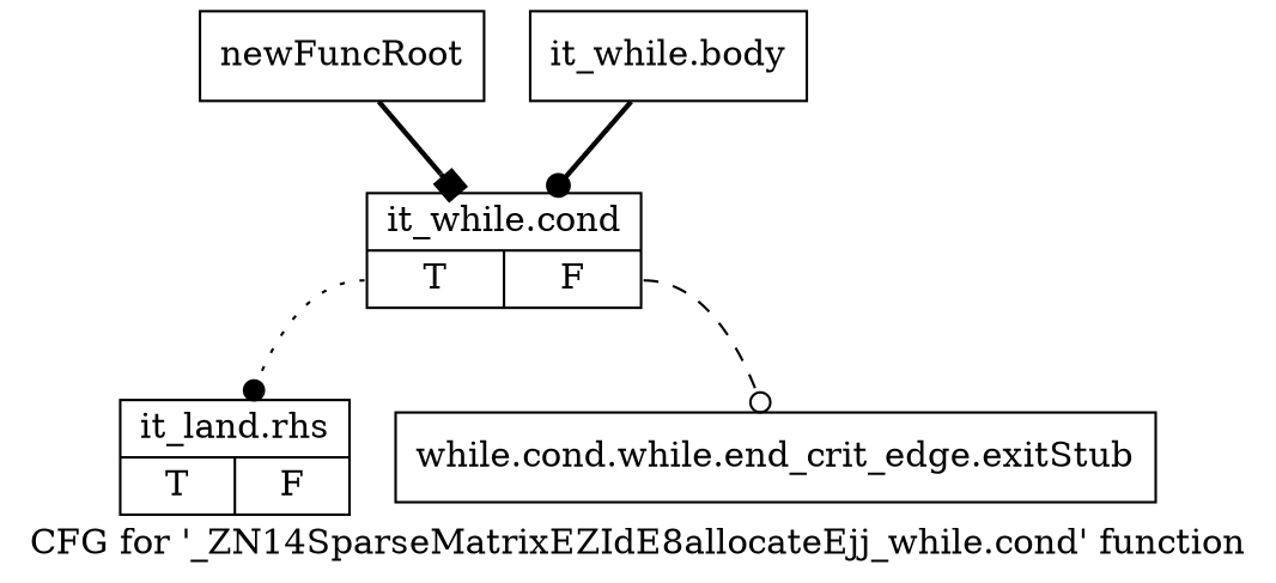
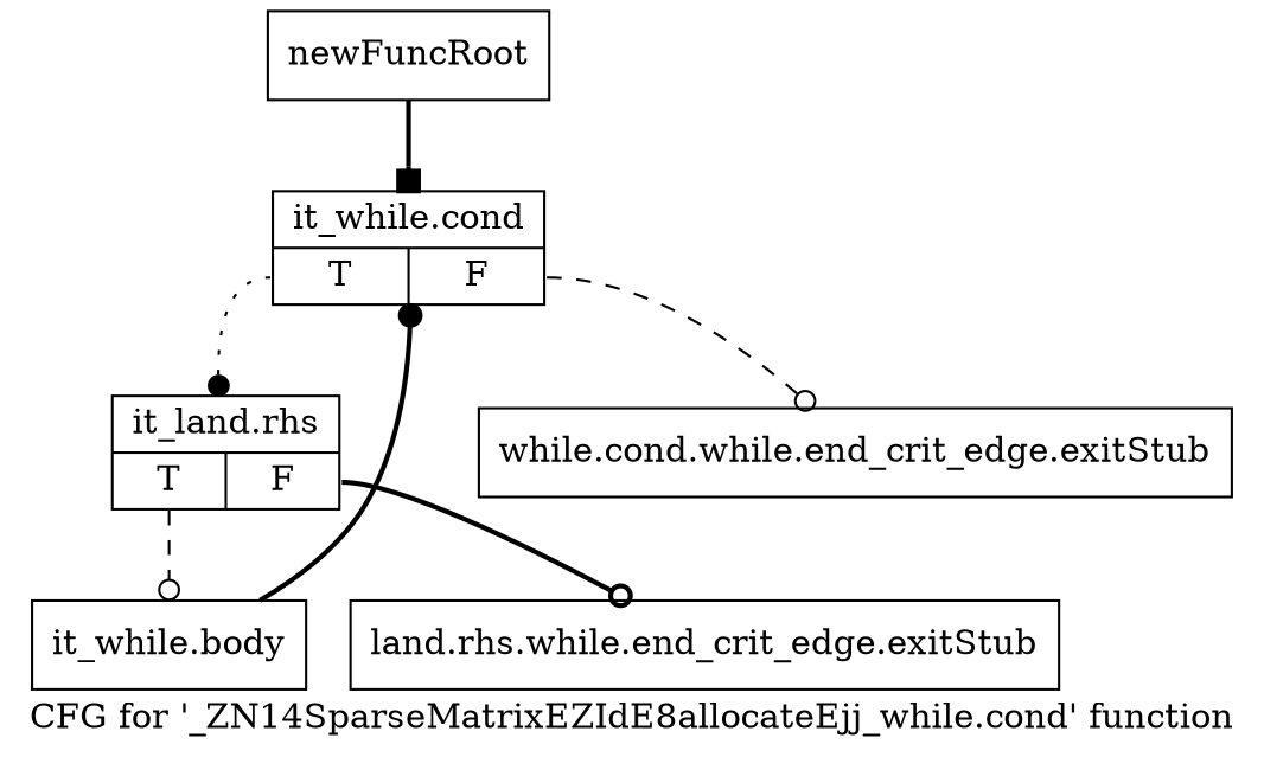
  digraph {
    label="CFG for '_ZN14SparseMatrixEZIdE8allocateEjj_while.cond' function"
    node [shape=record]
    edge [arrowhead=odot style=bold]
    n1 [label="{newFuncRoot}"]
    n2 [label="{it_while.cond|{<s0>T|<s1>F}}"]
    n3 [label="{while.cond.while.end_crit_edge.exitStub}"]
    n4 [label="{it_land.rhs|{<s0>T|<s1>F}}"]
+   n5 [label="{land.rhs.while.end_crit_edge.exitStub}"]
    n6 [label="{it_while.body}"]
    n1 -> n2 [arrowhead=box]
    n2 -> n3 [style=dashed tailport=s1]
    n2 -> n4 [arrowhead=dot style=dotted tailport=s0]
+   n4 -> n5 [tailport=s1]
+   n4 -> n6 [style=dashed tailport=s0]
    n6 -> n2 [arrowhead=dot]
  }
